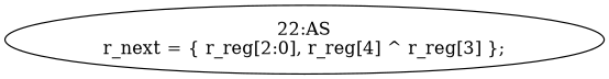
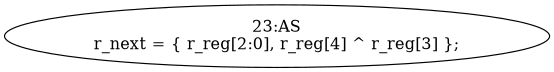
  strict digraph {
-   n1 [ast="<pyverilog.vparser.ast.Assign object at 0x7f040cbc52d0>" def_var="['r_next']" fillcolor=white label="22:AS\nr_next = { r_reg[2:0], r_reg[4] ^ r_reg[3] };" statements="[]" style=filled typ=Assign use_var="['r_reg', 'r_reg', 'r_reg']"]
+   n1 [ast="<pyverilog.vparser.ast.Assign object at 0x7f040cbc52d0>" def_var="['r_next']" fillcolor=white label="23:AS\nr_next = { r_reg[2:0], r_reg[4] ^ r_reg[3] };" statements="[]" style=filled typ=Assign use_var="['r_reg', 'r_reg', 'r_reg']"]
  }
